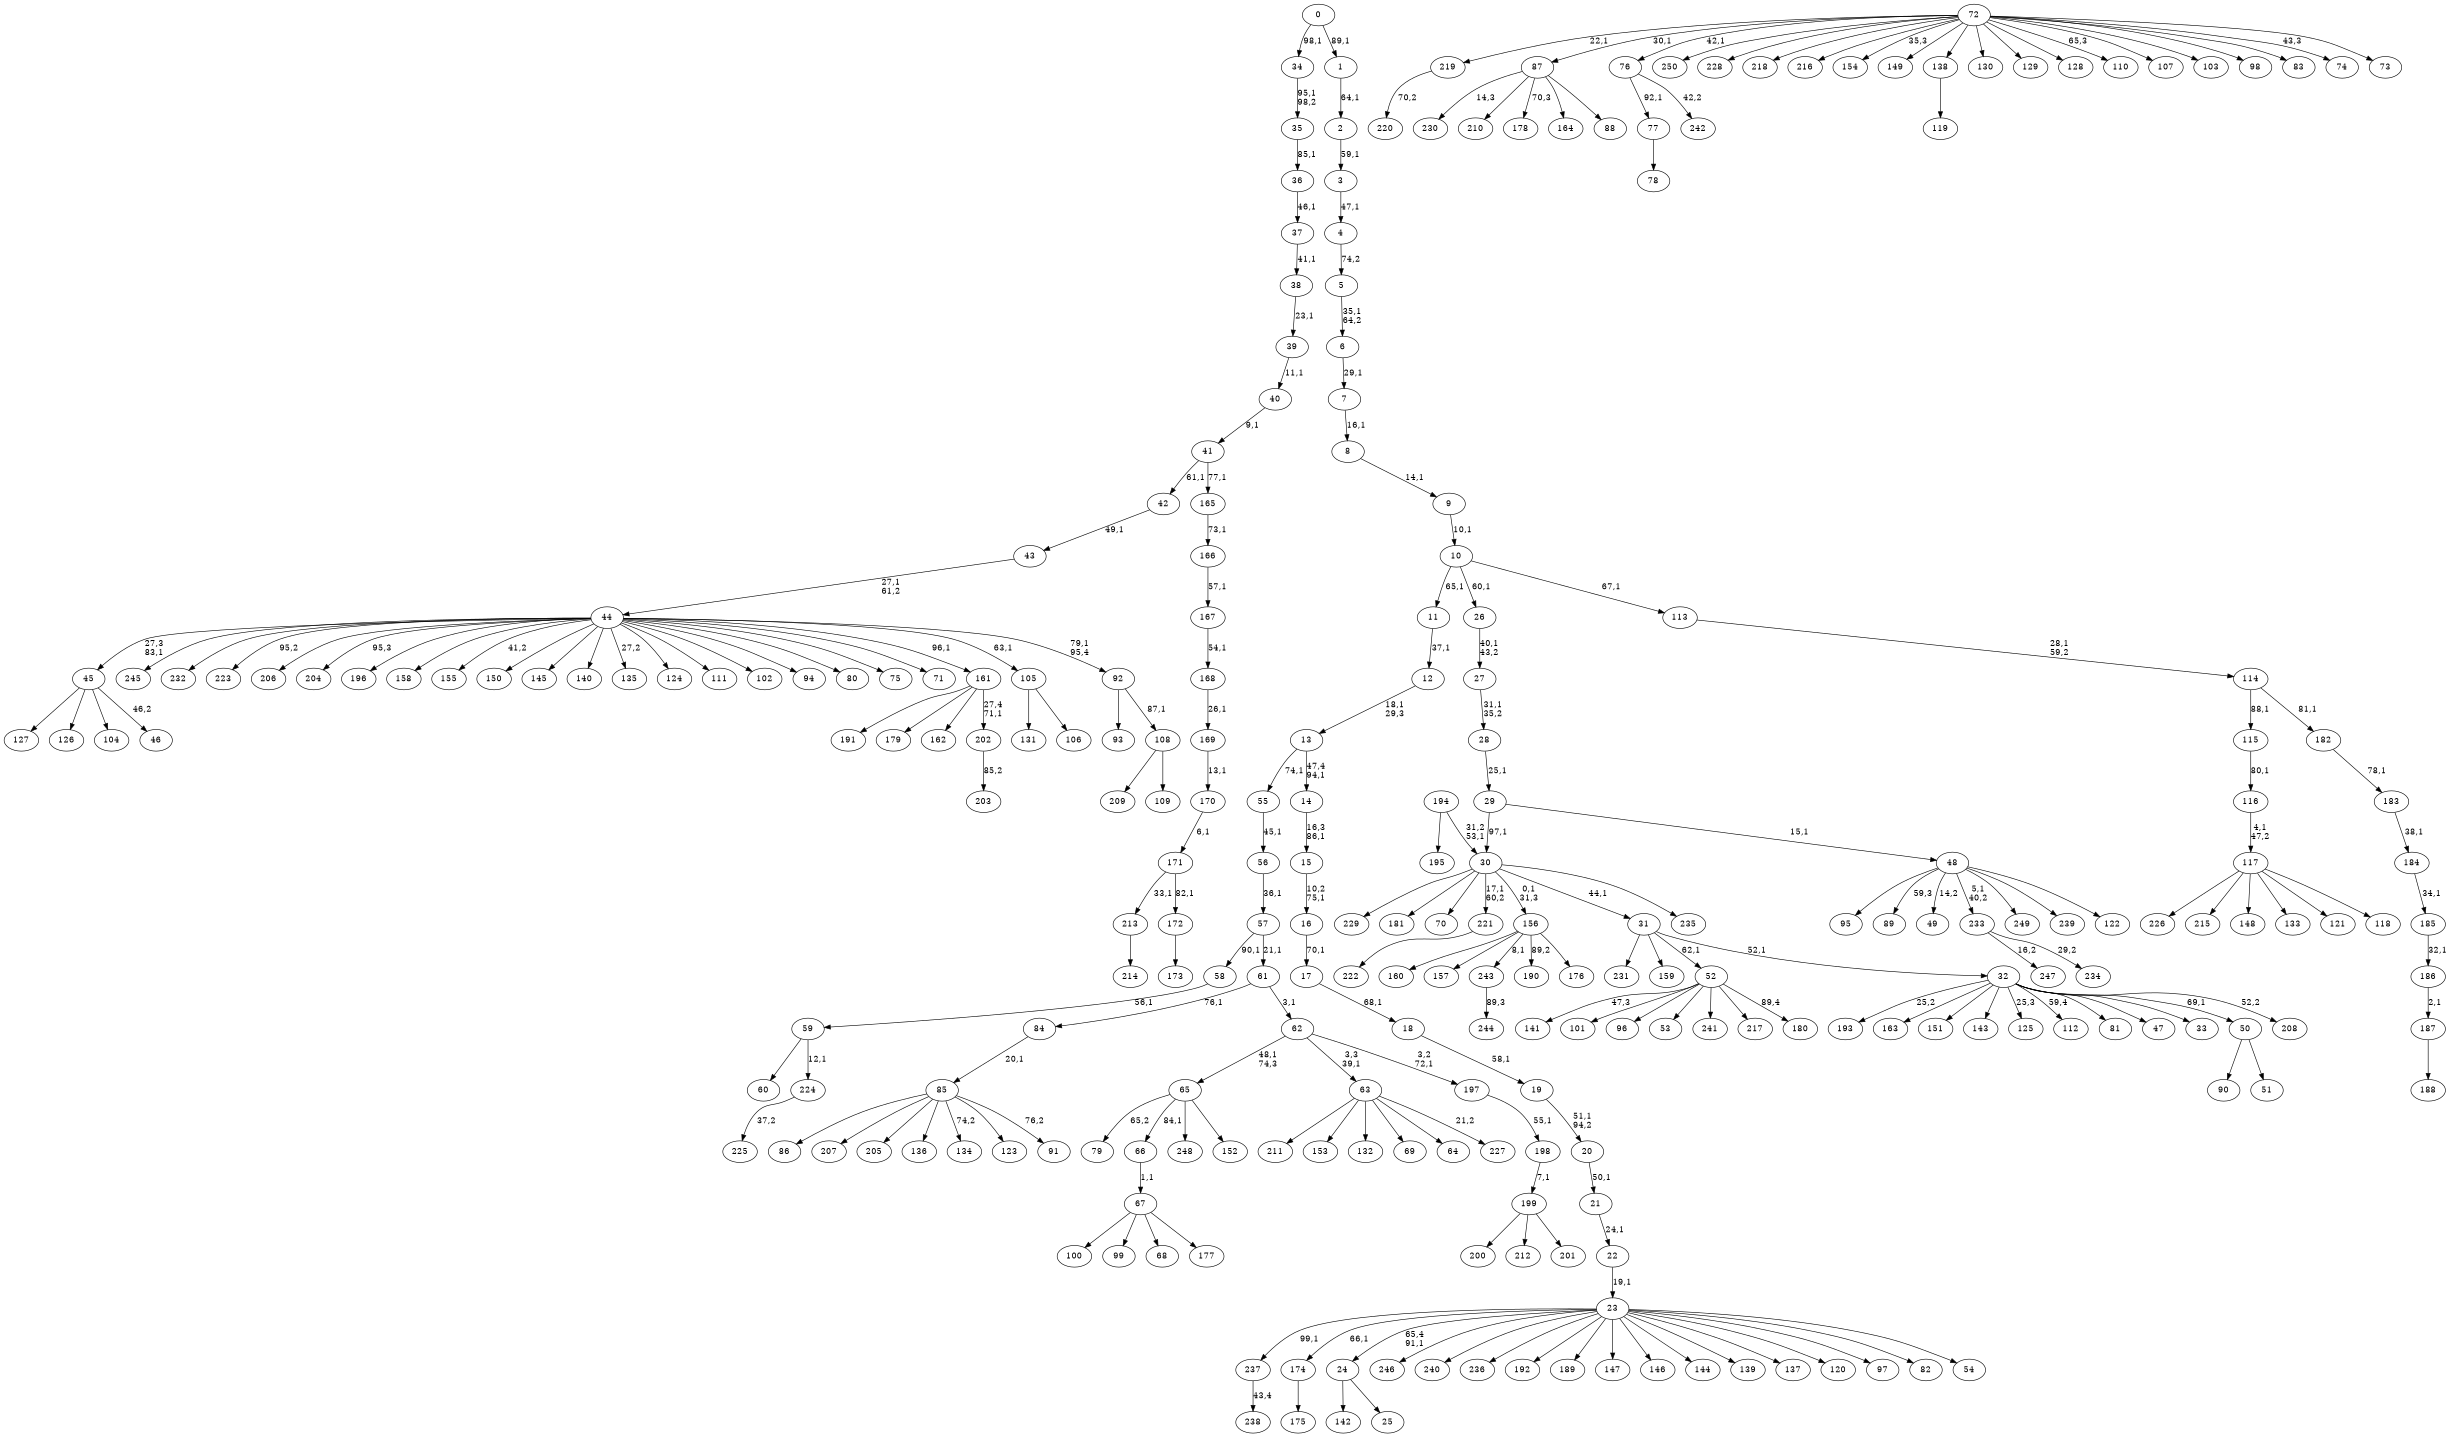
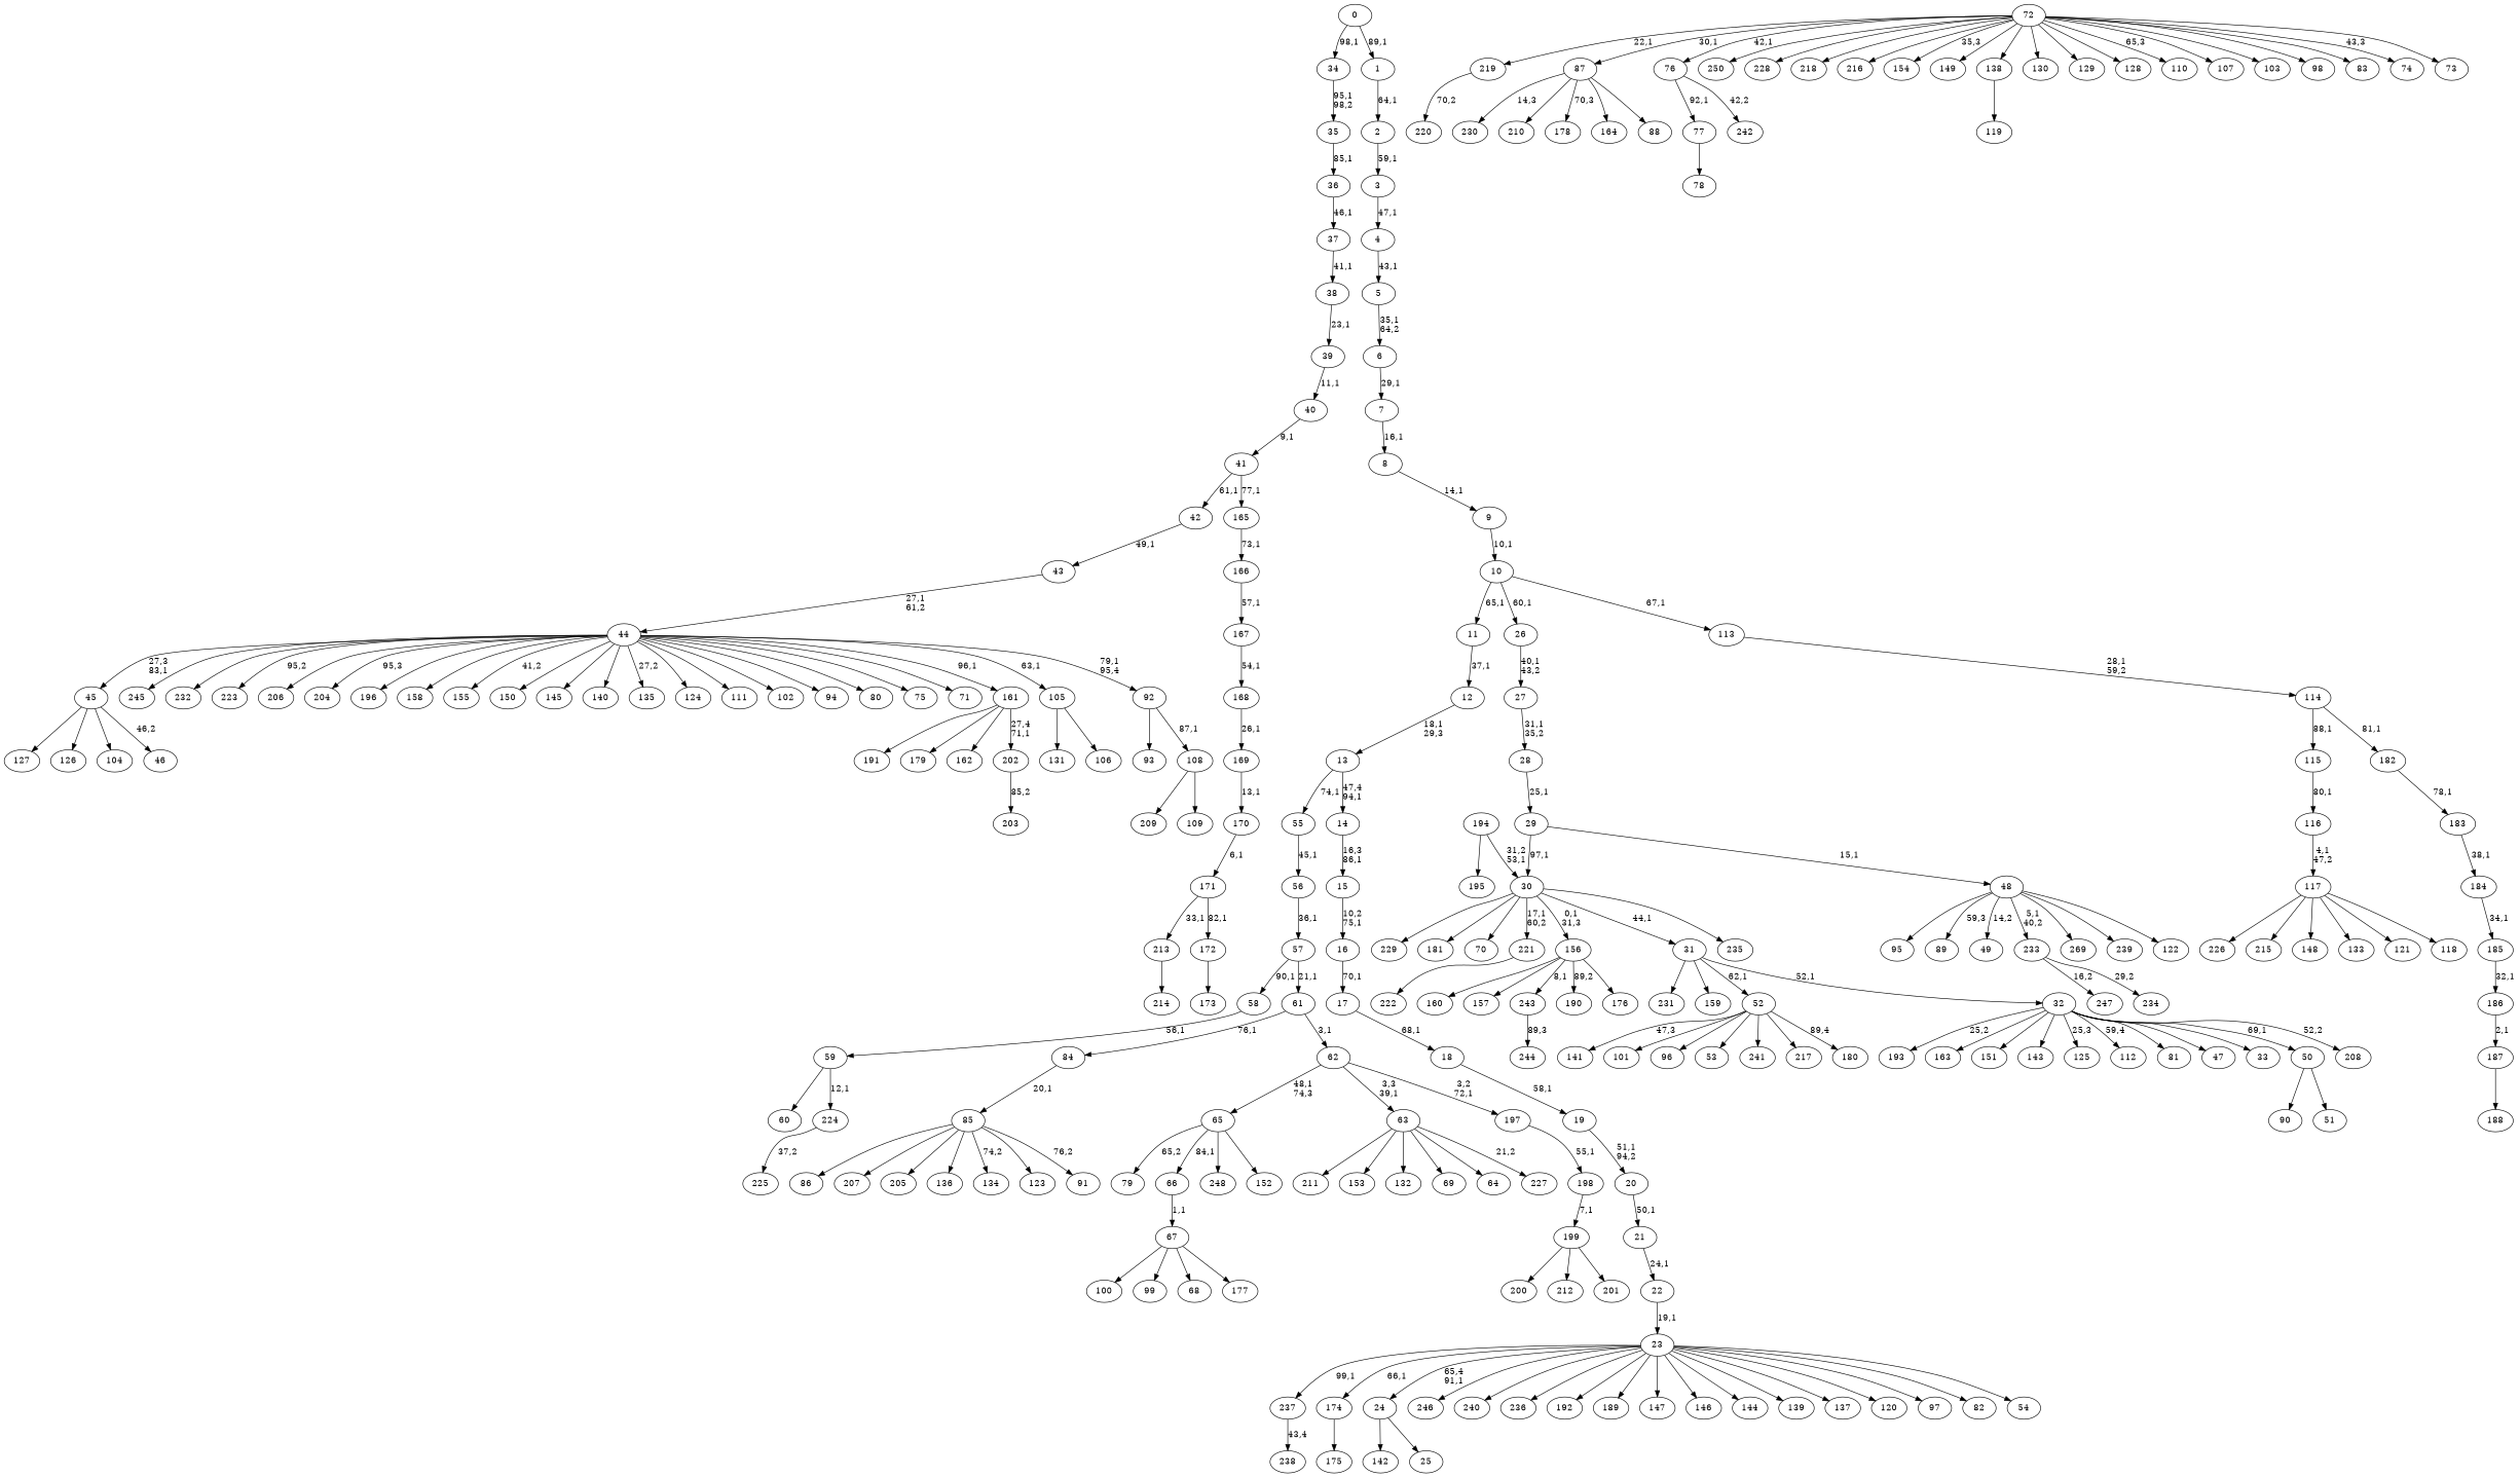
  digraph {
    243
    244
    237
    238
    233
    247
    234
    224
    225
    221
    222
    219
    220
    213
    214
    202
    203
    199
    212
    201
    200
    198
    197
    194
    195
    30
    187
    188
    186
    185
    184
    183
    182
    174
    175
    172
    173
    171
    170
    169
    168
    167
    166
    165
    161
    191
    179
    162
    156
    190
    176
    160
    157
    117
    226
    215
    148
    133
    121
    118
    116
    115
    114
    113
    108
    209
    109
    105
    131
    106
    92
    93
    87
    230
    210
    178
    164
    88
    85
    207
    205
    136
    134
    123
    91
    86
    84
    77
    78
    76
    242
    72
    250
    228
    218
    216
    154
    149
    138
    130
    129
    128
    110
    107
    103
    98
    83
    74
    73
    119
    67
    177
    100
    99
    68
    66
    65
    248
    152
    79
    63
    227
    211
    153
    132
    69
    64
    62
    61
    59
    60
    58
    57
    56
    55
    52
    241
    217
    180
    141
    101
    96
    53
    50
    90
    51
    48
-   249
+   249 [label=269]
    239
    122
    95
    89
    49
    45
    127
    126
    104
    46
    44
    245
    232
    223
    206
    204
    196
    158
    155
    150
    145
    140
    135
    124
    111
    102
    94
    80
    75
    71
    43
    42
    41
    40
    39
    38
    37
    36
    35
    34
    32
    208
    193
    163
    151
    143
    125
    112
    81
    47
    33
    31
    231
    159
    235
    229
    181
    70
    29
    28
    27
    26
    24
    142
    25
    23
    246
    240
    236
    192
    189
    147
    146
    144
    139
    137
    120
    97
    82
    54
    22
    21
    20
    19
    18
    17
    16
    15
    14
    13
    12
    11
    10
    9
    8
    7
    6
    5
    4
    3
    2
    1
    0
    243 -> 244 [label="89,3"]
    237 -> 238 [label="43,4"]
    233 -> 247 [label="16,2"]
    233 -> 234 [label="29,2"]
    224 -> 225 [label="37,2"]
    221 -> 222
    219 -> 220 [label="70,2"]
    213 -> 214
    202 -> 203 [label="85,2"]
    199 -> 212
    199 -> 201
    199 -> 200
    198 -> 199 [label="7,1"]
    197 -> 198 [label="55,1"]
    194 -> 195
    194 -> 30 [label="31,2\n53,1"]
    30 -> 221 [label="17,1\n60,2"]
    30 -> 156 [label="0,1\n31,3"]
    30 -> 31 [label="44,1"]
    30 -> 235
    30 -> 229
    30 -> 181
    30 -> 70
    187 -> 188
    186 -> 187 [label="2,1"]
    185 -> 186 [label="32,1"]
    184 -> 185 [label="34,1"]
    183 -> 184 [label="38,1"]
    182 -> 183 [label="78,1"]
    174 -> 175
    172 -> 173
    171 -> 213 [label="33,1"]
    171 -> 172 [label="82,1"]
    170 -> 171 [label="6,1"]
    169 -> 170 [label="13,1"]
    168 -> 169 [label="26,1"]
    167 -> 168 [label="54,1"]
    166 -> 167 [label="57,1"]
    165 -> 166 [label="73,1"]
    161 -> 202 [label="27,4\n71,1"]
    161 -> 191
    161 -> 179
    161 -> 162
    156 -> 243 [label="8,1"]
    156 -> 190 [label="89,2"]
    156 -> 176
    156 -> 160
    156 -> 157
    117 -> 226
    117 -> 215
    117 -> 148
    117 -> 133
    117 -> 121
    117 -> 118
    116 -> 117 [label="4,1\n47,2"]
    115 -> 116 [label="80,1"]
    114 -> 182 [label="81,1"]
    114 -> 115 [label="88,1"]
    113 -> 114 [label="28,1\n59,2"]
    108 -> 209
    108 -> 109
    105 -> 131
    105 -> 106
    92 -> 108 [label="87,1"]
    92 -> 93
    87 -> 230 [label="14,3"]
    87 -> 210
    87 -> 178 [label="70,3"]
    87 -> 164
    87 -> 88
    85 -> 207
    85 -> 205
    85 -> 136
    85 -> 134 [label="74,2"]
    85 -> 123
    85 -> 91 [label="76,2"]
    85 -> 86
    84 -> 85 [label="20,1"]
    77 -> 78
    76 -> 77 [label="92,1"]
    76 -> 242 [label="42,2"]
    72 -> 219 [label="22,1"]
    72 -> 87 [label="30,1"]
    72 -> 76 [label="42,1"]
    72 -> 250
    72 -> 228
    72 -> 218
    72 -> 216
    72 -> 154 [label="35,3"]
    72 -> 149
    72 -> 138
    72 -> 130
    72 -> 129
    72 -> 128
    72 -> 110 [label="65,3"]
    72 -> 107
    72 -> 103
    72 -> 98
    72 -> 83
    72 -> 74 [label="43,3"]
    72 -> 73
    138 -> 119
    67 -> 177
    67 -> 100
    67 -> 99
    67 -> 68
    66 -> 67 [label="1,1"]
    65 -> 66 [label="84,1"]
    65 -> 248
    65 -> 152
    65 -> 79 [label="65,2"]
    63 -> 227 [label="21,2"]
    63 -> 211
    63 -> 153
    63 -> 132
    63 -> 69
    63 -> 64
    62 -> 197 [label="3,2\n72,1"]
    62 -> 65 [label="48,1\n74,3"]
    62 -> 63 [label="3,3\n39,1"]
    61 -> 84 [label="76,1"]
    61 -> 62 [label="3,1"]
    59 -> 224 [label="12,1"]
    59 -> 60
    58 -> 59 [label="56,1"]
    57 -> 61 [label="21,1"]
    57 -> 58 [label="90,1"]
    56 -> 57 [label="36,1"]
    55 -> 56 [label="45,1"]
    52 -> 241
    52 -> 217
    52 -> 180 [label="89,4"]
    52 -> 141 [label="47,3"]
    52 -> 101
    52 -> 96
    52 -> 53
    50 -> 90
    50 -> 51
    48 -> 233 [label="5,1\n40,2"]
    48 -> 249
    48 -> 239
    48 -> 122
    48 -> 95
    48 -> 89 [label="59,3"]
    48 -> 49 [label="14,2"]
    45 -> 127
    45 -> 126
    45 -> 104
    45 -> 46 [label="46,2"]
    44 -> 161 [label="96,1"]
    44 -> 105 [label="63,1"]
    44 -> 92 [label="79,1\n95,4"]
    44 -> 45 [label="27,3\n83,1"]
    44 -> 245
    44 -> 232
    44 -> 223 [label="95,2"]
    44 -> 206
    44 -> 204 [label="95,3"]
    44 -> 196
    44 -> 158
    44 -> 155 [label="41,2"]
    44 -> 150
    44 -> 145
    44 -> 140
    44 -> 135 [label="27,2"]
    44 -> 124
    44 -> 111
    44 -> 102
    44 -> 94
    44 -> 80
    44 -> 75
    44 -> 71
    43 -> 44 [label="27,1\n61,2"]
    42 -> 43 [label="49,1"]
    41 -> 165 [label="77,1"]
    41 -> 42 [label="61,1"]
    40 -> 41 [label="9,1"]
    39 -> 40 [label="11,1"]
    38 -> 39 [label="23,1"]
    37 -> 38 [label="41,1"]
    36 -> 37 [label="46,1"]
    35 -> 36 [label="85,1"]
    34 -> 35 [label="95,1\n98,2"]
    32 -> 50 [label="69,1"]
    32 -> 208 [label="52,2"]
    32 -> 193 [label="25,2"]
    32 -> 163
    32 -> 151
    32 -> 143
    32 -> 125 [label="25,3"]
    32 -> 112 [label="59,4"]
    32 -> 81
    32 -> 47
    32 -> 33
    31 -> 52 [label="62,1"]
    31 -> 32 [label="52,1"]
    31 -> 231
    31 -> 159
    29 -> 30 [label="97,1"]
    29 -> 48 [label="15,1"]
    28 -> 29 [label="25,1"]
    27 -> 28 [label="31,1\n35,2"]
    26 -> 27 [label="40,1\n43,2"]
    24 -> 142
    24 -> 25
    23 -> 237 [label="99,1"]
    23 -> 174 [label="66,1"]
    23 -> 24 [label="65,4\n91,1"]
    23 -> 246
    23 -> 240
    23 -> 236
    23 -> 192
    23 -> 189
    23 -> 147
    23 -> 146
    23 -> 144
    23 -> 139
    23 -> 137
    23 -> 120
    23 -> 97
    23 -> 82
    23 -> 54
    22 -> 23 [label="19,1"]
    21 -> 22 [label="24,1"]
    20 -> 21 [label="50,1"]
    19 -> 20 [label="51,1\n94,2"]
    18 -> 19 [label="58,1"]
    17 -> 18 [label="68,1"]
    16 -> 17 [label="70,1"]
    15 -> 16 [label="10,2\n75,1"]
    14 -> 15 [label="16,3\n86,1"]
    13 -> 55 [label="74,1"]
    13 -> 14 [label="47,4\n94,1"]
    12 -> 13 [label="18,1\n29,3"]
    11 -> 12 [label="37,1"]
    10 -> 113 [label="67,1"]
    10 -> 26 [label="60,1"]
    10 -> 11 [label="65,1"]
    9 -> 10 [label="10,1"]
    8 -> 9 [label="14,1"]
    7 -> 8 [label="16,1"]
    6 -> 7 [label="29,1"]
    5 -> 6 [label="35,1\n64,2"]
-   4 -> 5 [label="74,2"]
+   4 -> 5 [label="43,1"]
    3 -> 4 [label="47,1"]
    2 -> 3 [label="59,1"]
    1 -> 2 [label="64,1"]
    0 -> 34 [label="98,1"]
    0 -> 1 [label="89,1"]
  }
